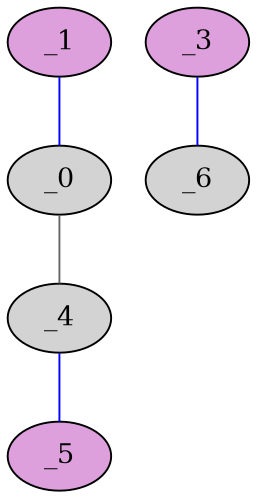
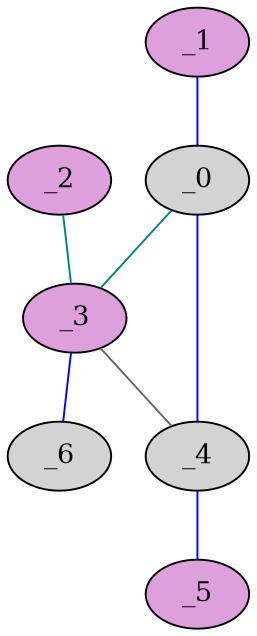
  graph {
    node [fillcolor=plum style=filled]
    edge [color=blue]
    _0 [fillcolor=lightgrey x=2.10784 y=2.28421]
    _3 [x=0.793112 y=3.01235]
    _4 [fillcolor=lightgrey x=0.6 y=1.74]
    _6 [fillcolor=lightgrey x=1.02727 y=0.52505]
    _5 [x=1.84507 y=1.89754]
    _1 [x=2.94095 y=0.560107]
-   _0 -- _4 [color=gray40]
+   _2 [x=1.27931 y=1.17665]
+   _0 -- _3 [color=teal]
+   _0 -- _4
+   _3 -- _4 [color=gray40]
    _3 -- _6
    _4 -- _5
    _1 -- _0
+   _2 -- _3 [color=teal]
  }
